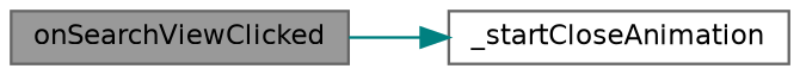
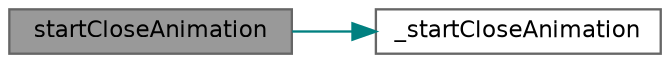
  digraph {
    rankdir=LR
    node [fontname=Helvetica fontsize=10 shape=box style=filled]
-   n1 [color=gray40 fillcolor=grey60 fontcolor=black height=0.2 label=onSearchViewClicked width=0.4]
+   n1 [color=gray40 fillcolor=grey60 fontcolor=black height=0.2 label=startCloseAnimation width=0.4]
    n2 [color=grey40 fillcolor=white height=0.2 label=_startCloseAnimation width=0.4]
    n1 -> n2 [color=teal fontname=Helvetica fontsize=10 labelfontname=Helvetica labelfontsize=10 style=solid]
  }
